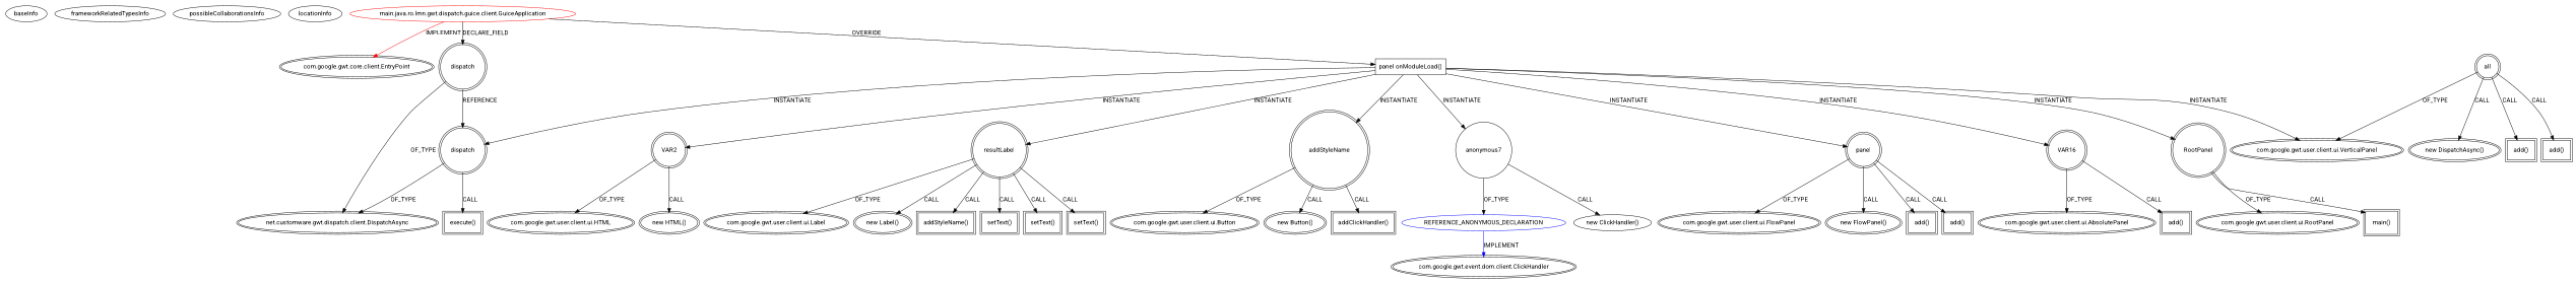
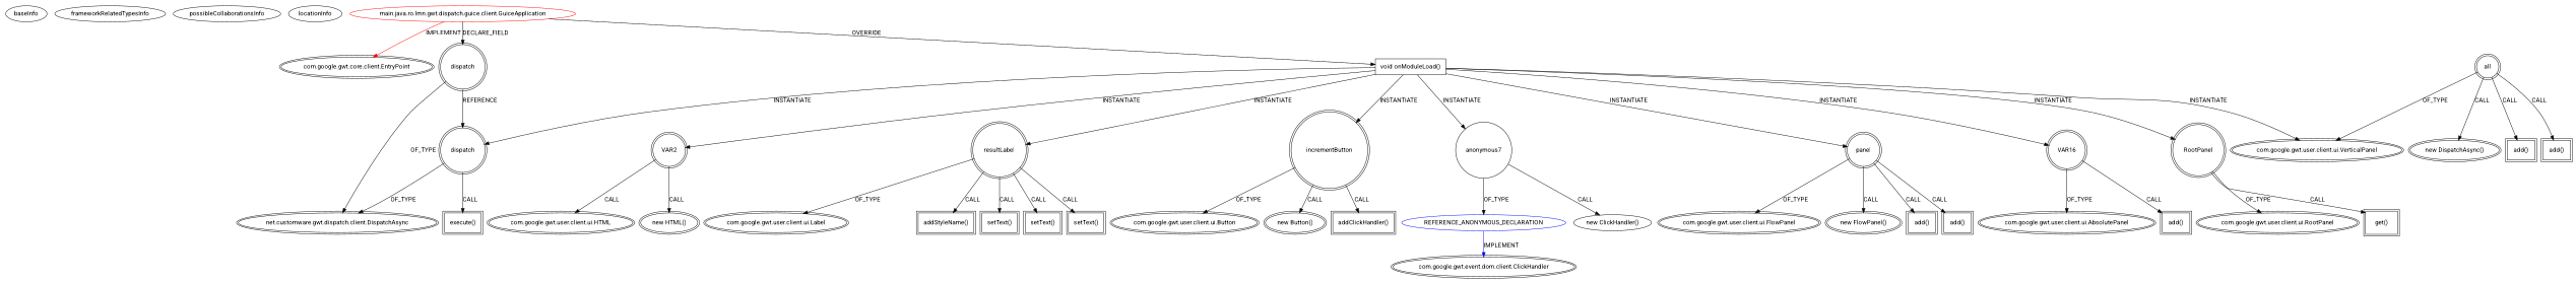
  digraph {
    fontname=Roboto
    node [fontname=Roboto isFrameworkType=true vertexType=INSIDE_CALL peripheries=2]
    edge [fontname=Roboto]
    baseInfo [category=extension_graph graphId=4424 isAnonymous=false possibleRelation=true isFrameworkType="" vertexType="" peripheries=""]
    frameworkRelatedTypesInfo [0="com.google.gwt.core.client.EntryPoint" isFrameworkType="" vertexType="" peripheries=""]
    possibleCollaborationsInfo [0="4424~OVERRIDING_METHOD_DECLARATION-INSTANTIATION-~com.google.gwt.core.client.EntryPoint ~com.google.gwt.event.dom.client.ClickHandler ~false~true" isFrameworkType="" vertexType="" peripheries=""]
    locationInfo [contextSignature=GuiceApplication filePath="/rombert-gwt-dispatch-sample/gwt-dispatch-sample-master/dispatch-sample-guice/src/main/java/ro/lmn/gwt/dispatch/guice/client/GuiceApplication.java" graphId=4424 projectName="rombert-gwt-dispatch-sample" isFrameworkType="" vertexType="" peripheries=""]
    n5 [color=red isFrameworkType=false label="main.java.ro.lmn.gwt.dispatch.guice.client.GuiceApplication" vertexType=ROOT_CLIENT_CLASS_DECLARATION peripheries=""]
    n6 [label="com.google.gwt.core.client.EntryPoint" vertexType=FRAMEWORK_INTERFACE_TYPE]
    n7 [label=dispatch shape=circle vertexType=FIELD_DECLARATION]
-   n8 [isFrameworkType=false label="panel onModuleLoad()" shape=box vertexType=OVERRIDING_METHOD_DECLARATION peripheries=""]
+   n8 [isFrameworkType=false label="void onModuleLoad()" shape=box vertexType=OVERRIDING_METHOD_DECLARATION peripheries=""]
    n9 [label="net.customware.gwt.dispatch.client.DispatchAsync" vertexType=FRAMEWORK_INTERFACE_TYPE]
    n10 [label=dispatch shape=circle vertexType=VARIABLE_EXPRESION]
    n11 [label=VAR2 shape=circle vertexType=VARIABLE_EXPRESION]
    n12 [label=resultLabel shape=circle vertexType=VARIABLE_EXPRESION]
-   n13 [label=addStyleName shape=circle vertexType=VARIABLE_EXPRESION]
+   n13 [label=incrementButton shape=circle vertexType=VARIABLE_EXPRESION]
    n14 [isFrameworkType=false label=anonymous7 shape=circle vertexType=VARIABLE_EXPRESION peripheries=""]
    n15 [label=panel shape=circle vertexType=VARIABLE_EXPRESION]
    n16 [label=VAR16 shape=circle vertexType=VARIABLE_EXPRESION]
    n17 [label=RootPanel shape=circle vertexType=VARIABLE_EXPRESION]
    n18 [label="com.google.gwt.user.client.ui.VerticalPanel" vertexType=FRAMEWORK_CLASS_TYPE]
    n19 [label="execute()" shape=box]
    n20 [label=all shape=circle vertexType=VARIABLE_EXPRESION]
    n21 [label="new DispatchAsync()" vertexType=CONSTRUCTOR_CALL]
    n22 [label="add()" shape=box]
    n23 [label="add()" shape=box]
    n24 [label="com.google.gwt.user.client.ui.HTML" vertexType=FRAMEWORK_CLASS_TYPE]
    n25 [label="new HTML()" vertexType=CONSTRUCTOR_CALL]
    n26 [label="com.google.gwt.user.client.ui.Label" vertexType=FRAMEWORK_CLASS_TYPE]
-   n27 [label="new Label()" vertexType=CONSTRUCTOR_CALL]
    n28 [label="addStyleName()" shape=box]
    n29 [label="setText()" shape=box]
    n30 [label="setText()" shape=box]
    n31 [label="setText()" shape=box]
    n32 [label="com.google.gwt.user.client.ui.Button" vertexType=FRAMEWORK_CLASS_TYPE]
    n33 [label="new Button()" vertexType=CONSTRUCTOR_CALL]
    n34 [label="addClickHandler()" shape=box]
    n35 [color=blue isFrameworkType=false label=REFERENCE_ANONYMOUS_DECLARATION vertexType=REFERENCE_ANONYMOUS_DECLARATION peripheries=""]
    n36 [isFrameworkType=false label="new ClickHandler()" vertexType=CONSTRUCTOR_CALL peripheries=""]
    n37 [label="com.google.gwt.user.client.ui.FlowPanel" vertexType=FRAMEWORK_CLASS_TYPE]
    n38 [label="new FlowPanel()" vertexType=CONSTRUCTOR_CALL]
    n39 [label="add()" shape=box]
    n40 [label="add()" shape=box]
    n41 [label="com.google.gwt.user.client.ui.AbsolutePanel" vertexType=FRAMEWORK_CLASS_TYPE]
    n42 [label="add()" shape=box]
    n43 [label="com.google.gwt.user.client.ui.RootPanel" vertexType=FRAMEWORK_CLASS_TYPE]
-   n44 [label="main()" shape=box]
+   n44 [label="get()" shape=box]
    n45 [label="com.google.gwt.event.dom.client.ClickHandler" vertexType=FRAMEWORK_INTERFACE_TYPE]
    n5 -> n6 [color=red label=IMPLEMENT]
    n5 -> n7 [label=DECLARE_FIELD]
    n5 -> n8 [label=OVERRIDE]
    n7 -> n9 [label=OF_TYPE]
    n7 -> n10 [label=REFERENCE]
    n8 -> n10 [label=INSTANTIATE]
    n8 -> n11 [label=INSTANTIATE]
    n8 -> n12 [label=INSTANTIATE]
    n8 -> n13 [label=INSTANTIATE]
    n8 -> n14 [label=INSTANTIATE]
    n8 -> n15 [label=INSTANTIATE]
    n8 -> n16 [label=INSTANTIATE]
    n8 -> n17 [label=INSTANTIATE]
    n8 -> n18 [label=INSTANTIATE]
    n10 -> n9 [label=OF_TYPE]
    n10 -> n19 [label=CALL]
-   n11 -> n24 [label=OF_TYPE]
+   n11 -> n24 [label=CALL]
    n11 -> n25 [label=CALL]
    n12 -> n26 [label=OF_TYPE]
-   n12 -> n27 [label=CALL]
    n12 -> n28 [label=CALL]
    n12 -> n29 [label=CALL]
    n12 -> n30 [label=CALL]
    n12 -> n31 [label=CALL]
    n13 -> n32 [label=OF_TYPE]
    n13 -> n33 [label=CALL]
    n13 -> n34 [label=CALL]
    n14 -> n35 [label=OF_TYPE]
    n14 -> n36 [label=CALL]
    n15 -> n37 [label=OF_TYPE]
    n15 -> n38 [label=CALL]
    n15 -> n39 [label=CALL]
    n15 -> n40 [label=CALL]
    n16 -> n41 [label=OF_TYPE]
    n16 -> n42 [label=CALL]
    n17 -> n43 [label=OF_TYPE]
    n17 -> n44 [label=CALL]
    n20 -> n18 [label=OF_TYPE]
    n20 -> n21 [label=CALL]
    n20 -> n22 [label=CALL]
    n20 -> n23 [label=CALL]
    n35 -> n45 [color=blue label=IMPLEMENT]
  }
